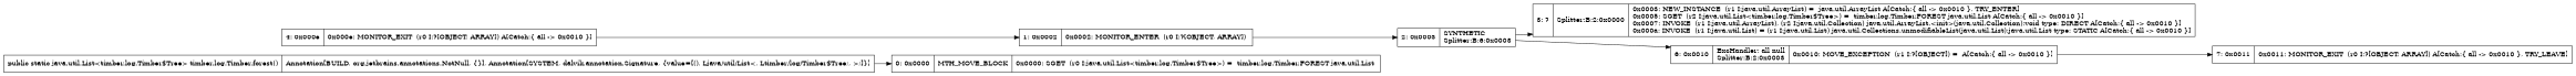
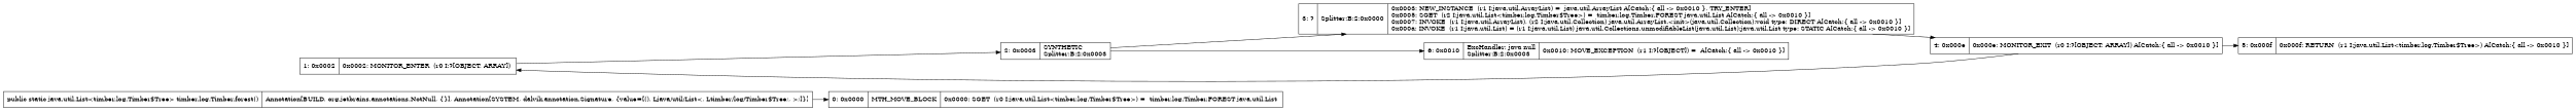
  digraph {
    rankdir=LR
    node [shape=record]
    n1 [label="{0\:\ 0x0000|MTH_MOVE_BLOCK\l|0x0000: SGET  (r0 I:java.util.List\<timber.log.Timber$Tree\>) =  timber.log.Timber.FOREST java.util.List \l}"]
    n2 [label="{1\:\ 0x0002|0x0002: MONITOR_ENTER  (r0 I:?[OBJECT, ARRAY]) \l}"]
-   n3 [label="{2\:\ 0x0003|SYNTHETIC\lSplitter:B:6:0x0003\l}"]
+   n3 [label="{2\:\ 0x0003|SYNTHETIC\lSplitter:B:2:0x0003\l}"]
    n4 [label="{3\:\ ?|Splitter:B:2:0x0000\l|0x0003: NEW_INSTANCE  (r1 I:java.util.ArrayList) =  java.util.ArrayList A[Catch:\{ all \-\> 0x0010 \}, TRY_ENTER]\l0x0005: SGET  (r2 I:java.util.List\<timber.log.Timber$Tree\>) =  timber.log.Timber.FOREST java.util.List A[Catch:\{ all \-\> 0x0010 \}]\l0x0007: INVOKE  (r1 I:java.util.ArrayList), (r2 I:java.util.Collection) java.util.ArrayList.\<init\>(java.util.Collection):void type: DIRECT A[Catch:\{ all \-\> 0x0010 \}]\l0x000a: INVOKE  (r1 I:java.util.List) = (r1 I:java.util.List) java.util.Collections.unmodifiableList(java.util.List):java.util.List type: STATIC A[Catch:\{ all \-\> 0x0010 \}]\l}"]
-   n5 [label="{6\:\ 0x0010|ExcHandler: all null\lSplitter:B:2:0x0003\l|0x0010: MOVE_EXCEPTION  (r1 I:?[OBJECT]) =  A[Catch:\{ all \-\> 0x0010 \}]\l}"]
+   n5 [label="{6\:\ 0x0010|ExcHandler: java null\lSplitter:B:2:0x0003\l|0x0010: MOVE_EXCEPTION  (r1 I:?[OBJECT]) =  A[Catch:\{ all \-\> 0x0010 \}]\l}"]
    n6 [label="{4\:\ 0x000e|0x000e: MONITOR_EXIT  (r0 I:?[OBJECT, ARRAY]) A[Catch:\{ all \-\> 0x0010 \}]\l}"]
-   n7 [label="{7\:\ 0x0011|0x0011: MONITOR_EXIT  (r0 I:?[OBJECT, ARRAY]) A[Catch:\{ all \-\> 0x0010 \}, TRY_LEAVE]\l}"]
+   n8 [label="{5\:\ 0x000f|0x000f: RETURN  (r1 I:java.util.List\<timber.log.Timber$Tree\>) A[Catch:\{ all \-\> 0x0010 \}]\l}"]
    n9 [label="{public static java.util.List\<timber.log.Timber$Tree\> timber.log.Timber.forest()  | Annotation[BUILD, org.jetbrains.annotations.NotNull, \{\}], Annotation[SYSTEM, dalvik.annotation.Signature, \{value=[(), Ljava\/util\/List\<, Ltimber\/log\/Timber$Tree;, \>;]\}]\l}"]
    n2 -> n3
    n3 -> n4
    n3 -> n5
-   n5 -> n7
+   n4 -> n6
    n6 -> n2
+   n6 -> n8
    n9 -> n1
  }
